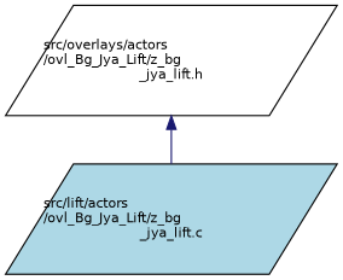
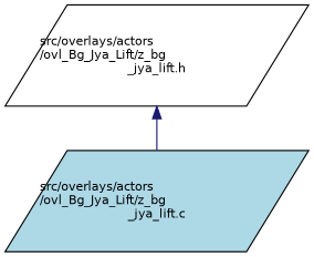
  digraph {
    node [color=black fontname=Helvetica fontsize=10 shape=parallelogram style=filled]
    n1 [fillcolor=white fontcolor=black height=0.2 label="src/overlays/actors\l/ovl_Bg_Jya_Lift/z_bg\l_jya_lift.h" width=0.4]
-   n2 [fillcolor=lightblue height=0.2 label="src/lift/actors\l/ovl_Bg_Jya_Lift/z_bg\l_jya_lift.c" width=0.4]
+   n2 [fillcolor=lightblue height=0.2 label="src/overlays/actors\l/ovl_Bg_Jya_Lift/z_bg\l_jya_lift.c" width=0.4]
    n1 -> n2 [color=midnightblue dir=back fontname=Helvetica fontsize=10 labelfontname=Helvetica labelfontsize=10 style=solid]
  }
